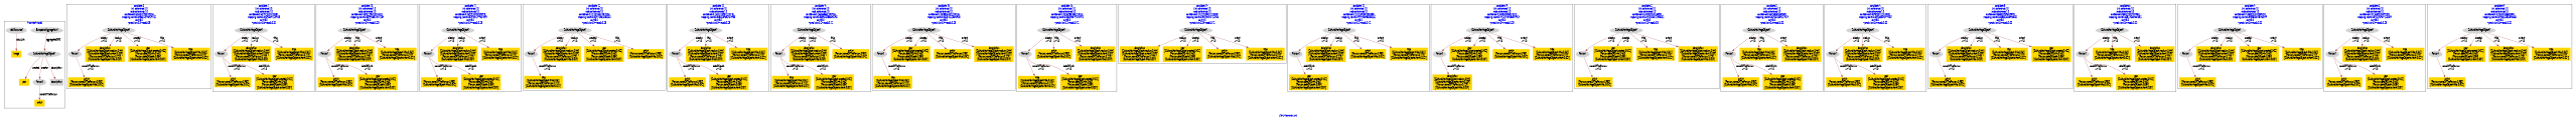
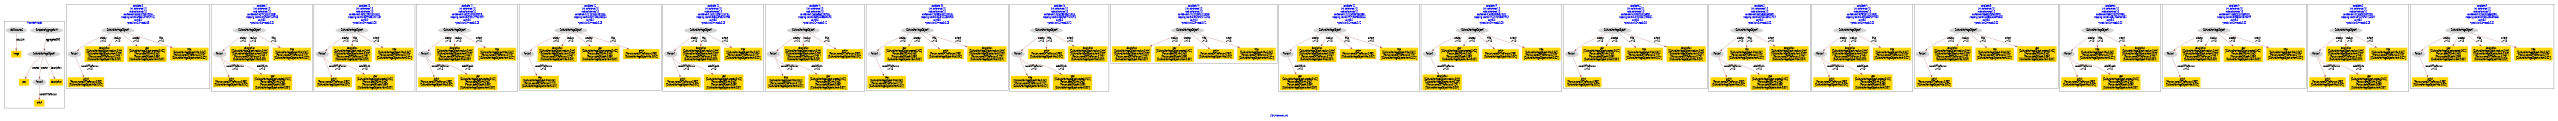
  digraph {
    fontcolor=blue
    fontname="Patrick Hand"
    label="s16-s-hammer.xml"
    remincross=true
    node [fillcolor=gold fontname="Patrick Hand" style=filled shape=plaintext]
    edge [color=brown fontcolor=black fontname="Patrick Hand"]
    n1 [color=white fillcolor=lightgray label=CulturalHeritageObject1 shape=""]
    n2 [label=year]
    n3 [color=white fillcolor=lightgray label=Person1 shape=""]
-   n4 [fillcolor=lightgray label=description]
+   n4 [label=description]
    n5 [label=artist]
-   n6 [color=white fillcolor=lightgray label=EuropeanaAggregation1 shape=""]
-   n7 [color=white fillcolor=lightgray label=WebResource1 shape=""]
+   n6 [color=white fillcolor=lightgray label=EuropeanaAggregation7 shape=""]
+   n7 [color=white fillcolor=lightgray label=WebResource2 shape=""]
    n8 [label=image]
    n9 [color=white fillcolor=lightgray label=CulturalHeritageObject1 shape=""]
    n10 [color=white fillcolor=lightgray label=Person1 shape=""]
    n11 [label="artist\n[Person,nameOfThePerson,0.958]\n[CulturalHeritageObject,title,0.042]"]
    n12 [label="description\n[CulturalHeritageObject,medium,0.444]\n[CulturalHeritageObject,extent,0.389]\n[Person,nameOfThePerson,0.129]\n[CulturalHeritageObject,title,0.037]"]
    n13 [label="year\n[CulturalHeritageObject,created,0.482]\n[Person,dateOfBirth,0.463]\n[Person,dateOfDeath,0.054]\n[CulturalHeritageObject,extent,0.001]"]
    n14 [label="title\n[CulturalHeritageObject,title,0.862]\n[Person,nameOfThePerson,0.117]\n[CulturalHeritageObject,extent,0.021]"]
    n15 [color=white fillcolor=lightgray label=CulturalHeritageObject1 shape=""]
    n16 [color=white fillcolor=lightgray label=Person1 shape=""]
    n17 [label="artist\n[Person,nameOfThePerson,0.958]\n[CulturalHeritageObject,title,0.042]"]
    n18 [label="description\n[CulturalHeritageObject,medium,0.444]\n[CulturalHeritageObject,extent,0.389]\n[Person,nameOfThePerson,0.129]\n[CulturalHeritageObject,title,0.037]"]
    n19 [label="title\n[CulturalHeritageObject,title,0.862]\n[Person,nameOfThePerson,0.117]\n[CulturalHeritageObject,extent,0.021]"]
    n20 [label="year\n[CulturalHeritageObject,created,0.482]\n[Person,dateOfBirth,0.463]\n[Person,dateOfDeath,0.054]\n[CulturalHeritageObject,extent,0.001]"]
    n21 [color=white fillcolor=lightgray label=CulturalHeritageObject1 shape=""]
    n22 [color=white fillcolor=lightgray label=Person1 shape=""]
    n23 [label="artist\n[Person,nameOfThePerson,0.958]\n[CulturalHeritageObject,title,0.042]"]
    n24 [label="description\n[CulturalHeritageObject,medium,0.444]\n[CulturalHeritageObject,extent,0.389]\n[Person,nameOfThePerson,0.129]\n[CulturalHeritageObject,title,0.037]"]
    n25 [label="year\n[CulturalHeritageObject,created,0.482]\n[Person,dateOfBirth,0.463]\n[Person,dateOfDeath,0.054]\n[CulturalHeritageObject,extent,0.001]"]
    n26 [label="title\n[CulturalHeritageObject,title,0.862]\n[Person,nameOfThePerson,0.117]\n[CulturalHeritageObject,extent,0.021]"]
    n27 [color=white fillcolor=lightgray label=CulturalHeritageObject1 shape=""]
    n28 [color=white fillcolor=lightgray label=Person1 shape=""]
    n29 [label="artist\n[Person,nameOfThePerson,0.958]\n[CulturalHeritageObject,title,0.042]"]
    n30 [label="year\n[CulturalHeritageObject,created,0.482]\n[Person,dateOfBirth,0.463]\n[Person,dateOfDeath,0.054]\n[CulturalHeritageObject,extent,0.001]"]
    n31 [label="description\n[CulturalHeritageObject,medium,0.444]\n[CulturalHeritageObject,extent,0.389]\n[Person,nameOfThePerson,0.129]\n[CulturalHeritageObject,title,0.037]"]
    n32 [label="title\n[CulturalHeritageObject,title,0.862]\n[Person,nameOfThePerson,0.117]\n[CulturalHeritageObject,extent,0.021]"]
    n33 [color=white fillcolor=lightgray label=CulturalHeritageObject1 shape=""]
    n34 [color=white fillcolor=lightgray label=Person1 shape=""]
    n35 [label="title\n[CulturalHeritageObject,title,0.862]\n[Person,nameOfThePerson,0.117]\n[CulturalHeritageObject,extent,0.021]"]
    n36 [label="description\n[CulturalHeritageObject,medium,0.444]\n[CulturalHeritageObject,extent,0.389]\n[Person,nameOfThePerson,0.129]\n[CulturalHeritageObject,title,0.037]"]
    n37 [label="year\n[CulturalHeritageObject,created,0.482]\n[Person,dateOfBirth,0.463]\n[Person,dateOfDeath,0.054]\n[CulturalHeritageObject,extent,0.001]"]
    n38 [label="artist\n[Person,nameOfThePerson,0.958]\n[CulturalHeritageObject,title,0.042]"]
    n39 [color=white fillcolor=lightgray label=CulturalHeritageObject1 shape=""]
    n40 [color=white fillcolor=lightgray label=Person1 shape=""]
    n41 [label="artist\n[Person,nameOfThePerson,0.958]\n[CulturalHeritageObject,title,0.042]"]
    n42 [label="year\n[CulturalHeritageObject,created,0.482]\n[Person,dateOfBirth,0.463]\n[Person,dateOfDeath,0.054]\n[CulturalHeritageObject,extent,0.001]"]
    n43 [label="description\n[CulturalHeritageObject,medium,0.444]\n[CulturalHeritageObject,extent,0.389]\n[Person,nameOfThePerson,0.129]\n[CulturalHeritageObject,title,0.037]"]
    n44 [label="title\n[CulturalHeritageObject,title,0.862]\n[Person,nameOfThePerson,0.117]\n[CulturalHeritageObject,extent,0.021]"]
    n45 [color=white fillcolor=lightgray label=CulturalHeritageObject1 shape=""]
    n46 [color=white fillcolor=lightgray label=Person1 shape=""]
    n47 [label="title\n[CulturalHeritageObject,title,0.862]\n[Person,nameOfThePerson,0.117]\n[CulturalHeritageObject,extent,0.021]"]
    n48 [label="description\n[CulturalHeritageObject,medium,0.444]\n[CulturalHeritageObject,extent,0.389]\n[Person,nameOfThePerson,0.129]\n[CulturalHeritageObject,title,0.037]"]
    n49 [label="artist\n[Person,nameOfThePerson,0.958]\n[CulturalHeritageObject,title,0.042]"]
    n50 [label="year\n[CulturalHeritageObject,created,0.482]\n[Person,dateOfBirth,0.463]\n[Person,dateOfDeath,0.054]\n[CulturalHeritageObject,extent,0.001]"]
    n51 [color=white fillcolor=lightgray label=CulturalHeritageObject1 shape=""]
    n52 [color=white fillcolor=lightgray label=Person1 shape=""]
    n53 [label="title\n[CulturalHeritageObject,title,0.862]\n[Person,nameOfThePerson,0.117]\n[CulturalHeritageObject,extent,0.021]"]
    n54 [label="year\n[CulturalHeritageObject,created,0.482]\n[Person,dateOfBirth,0.463]\n[Person,dateOfDeath,0.054]\n[CulturalHeritageObject,extent,0.001]"]
    n55 [label="artist\n[Person,nameOfThePerson,0.958]\n[CulturalHeritageObject,title,0.042]"]
    n56 [label="description\n[CulturalHeritageObject,medium,0.444]\n[CulturalHeritageObject,extent,0.389]\n[Person,nameOfThePerson,0.129]\n[CulturalHeritageObject,title,0.037]"]
    n57 [color=white fillcolor=lightgray label=CulturalHeritageObject1 shape=""]
    n58 [color=white fillcolor=lightgray label=Person1 shape=""]
    n59 [label="title\n[CulturalHeritageObject,title,0.862]\n[Person,nameOfThePerson,0.117]\n[CulturalHeritageObject,extent,0.021]"]
    n60 [label="artist\n[Person,nameOfThePerson,0.958]\n[CulturalHeritageObject,title,0.042]"]
    n61 [label="description\n[CulturalHeritageObject,medium,0.444]\n[CulturalHeritageObject,extent,0.389]\n[Person,nameOfThePerson,0.129]\n[CulturalHeritageObject,title,0.037]"]
    n62 [label="year\n[CulturalHeritageObject,created,0.482]\n[Person,dateOfBirth,0.463]\n[Person,dateOfDeath,0.054]\n[CulturalHeritageObject,extent,0.001]"]
    n63 [color=white fillcolor=lightgray label=CulturalHeritageObject1 shape=""]
    n64 [label="description\n[CulturalHeritageObject,medium,0.444]\n[CulturalHeritageObject,extent,0.389]\n[Person,nameOfThePerson,0.129]\n[CulturalHeritageObject,title,0.037]"]
    n65 [label="year\n[CulturalHeritageObject,created,0.482]\n[Person,dateOfBirth,0.463]\n[Person,dateOfDeath,0.054]\n[CulturalHeritageObject,extent,0.001]"]
    n66 [label="artist\n[Person,nameOfThePerson,0.958]\n[CulturalHeritageObject,title,0.042]"]
    n67 [label="title\n[CulturalHeritageObject,title,0.862]\n[Person,nameOfThePerson,0.117]\n[CulturalHeritageObject,extent,0.021]"]
    n68 [color=white fillcolor=lightgray label=CulturalHeritageObject1 shape=""]
    n69 [color=white fillcolor=lightgray label=Person1 shape=""]
    n70 [label="description\n[CulturalHeritageObject,medium,0.444]\n[CulturalHeritageObject,extent,0.389]\n[Person,nameOfThePerson,0.129]\n[CulturalHeritageObject,title,0.037]"]
    n71 [label="artist\n[Person,nameOfThePerson,0.958]\n[CulturalHeritageObject,title,0.042]"]
    n72 [label="year\n[CulturalHeritageObject,created,0.482]\n[Person,dateOfBirth,0.463]\n[Person,dateOfDeath,0.054]\n[CulturalHeritageObject,extent,0.001]"]
    n73 [label="title\n[CulturalHeritageObject,title,0.862]\n[Person,nameOfThePerson,0.117]\n[CulturalHeritageObject,extent,0.021]"]
    n74 [color=white fillcolor=lightgray label=CulturalHeritageObject1 shape=""]
    n75 [color=white fillcolor=lightgray label=Person1 shape=""]
    n76 [label="description\n[CulturalHeritageObject,medium,0.444]\n[CulturalHeritageObject,extent,0.389]\n[Person,nameOfThePerson,0.129]\n[CulturalHeritageObject,title,0.037]"]
    n77 [label="year\n[CulturalHeritageObject,created,0.482]\n[Person,dateOfBirth,0.463]\n[Person,dateOfDeath,0.054]\n[CulturalHeritageObject,extent,0.001]"]
    n78 [label="artist\n[Person,nameOfThePerson,0.958]\n[CulturalHeritageObject,title,0.042]"]
    n79 [label="title\n[CulturalHeritageObject,title,0.862]\n[Person,nameOfThePerson,0.117]\n[CulturalHeritageObject,extent,0.021]"]
    n80 [color=white fillcolor=lightgray label=CulturalHeritageObject1 shape=""]
    n81 [color=white fillcolor=lightgray label=Person1 shape=""]
    n82 [label="artist\n[Person,nameOfThePerson,0.958]\n[CulturalHeritageObject,title,0.042]"]
    n83 [label="year\n[CulturalHeritageObject,created,0.482]\n[Person,dateOfBirth,0.463]\n[Person,dateOfDeath,0.054]\n[CulturalHeritageObject,extent,0.001]"]
    n84 [label="title\n[CulturalHeritageObject,title,0.862]\n[Person,nameOfThePerson,0.117]\n[CulturalHeritageObject,extent,0.021]"]
    n85 [label="description\n[CulturalHeritageObject,medium,0.444]\n[CulturalHeritageObject,extent,0.389]\n[Person,nameOfThePerson,0.129]\n[CulturalHeritageObject,title,0.037]"]
    n86 [color=white fillcolor=lightgray label=CulturalHeritageObject1 shape=""]
    n87 [color=white fillcolor=lightgray label=Person1 shape=""]
    n88 [label="artist\n[Person,nameOfThePerson,0.958]\n[CulturalHeritageObject,title,0.042]"]
    n89 [label="title\n[CulturalHeritageObject,title,0.862]\n[Person,nameOfThePerson,0.117]\n[CulturalHeritageObject,extent,0.021]"]
    n90 [label="description\n[CulturalHeritageObject,medium,0.444]\n[CulturalHeritageObject,extent,0.389]\n[Person,nameOfThePerson,0.129]\n[CulturalHeritageObject,title,0.037]"]
    n91 [label="year\n[CulturalHeritageObject,created,0.482]\n[Person,dateOfBirth,0.463]\n[Person,dateOfDeath,0.054]\n[CulturalHeritageObject,extent,0.001]"]
    n92 [color=white fillcolor=lightgray label=CulturalHeritageObject1 shape=""]
    n93 [color=white fillcolor=lightgray label=Person1 shape=""]
    n94 [label="artist\n[Person,nameOfThePerson,0.958]\n[CulturalHeritageObject,title,0.042]"]
    n95 [label="year\n[CulturalHeritageObject,created,0.482]\n[Person,dateOfBirth,0.463]\n[Person,dateOfDeath,0.054]\n[CulturalHeritageObject,extent,0.001]"]
    n96 [label="description\n[CulturalHeritageObject,medium,0.444]\n[CulturalHeritageObject,extent,0.389]\n[Person,nameOfThePerson,0.129]\n[CulturalHeritageObject,title,0.037]"]
    n97 [label="title\n[CulturalHeritageObject,title,0.862]\n[Person,nameOfThePerson,0.117]\n[CulturalHeritageObject,extent,0.021]"]
    n98 [color=white fillcolor=lightgray label=CulturalHeritageObject1 shape=""]
    n99 [color=white fillcolor=lightgray label=Person1 shape=""]
    n100 [label="artist\n[Person,nameOfThePerson,0.958]\n[CulturalHeritageObject,title,0.042]"]
    n101 [label="description\n[CulturalHeritageObject,medium,0.444]\n[CulturalHeritageObject,extent,0.389]\n[Person,nameOfThePerson,0.129]\n[CulturalHeritageObject,title,0.037]"]
    n102 [label="title\n[CulturalHeritageObject,title,0.862]\n[Person,nameOfThePerson,0.117]\n[CulturalHeritageObject,extent,0.021]"]
    n103 [label="year\n[CulturalHeritageObject,created,0.482]\n[Person,dateOfBirth,0.463]\n[Person,dateOfDeath,0.054]\n[CulturalHeritageObject,extent,0.001]"]
    n104 [color=white fillcolor=lightgray label=CulturalHeritageObject1 shape=""]
    n105 [color=white fillcolor=lightgray label=Person1 shape=""]
    n106 [label="artist\n[Person,nameOfThePerson,0.958]\n[CulturalHeritageObject,title,0.042]"]
    n107 [label="year\n[CulturalHeritageObject,created,0.482]\n[Person,dateOfBirth,0.463]\n[Person,dateOfDeath,0.054]\n[CulturalHeritageObject,extent,0.001]"]
    n108 [label="title\n[CulturalHeritageObject,title,0.862]\n[Person,nameOfThePerson,0.117]\n[CulturalHeritageObject,extent,0.021]"]
    n109 [label="description\n[CulturalHeritageObject,medium,0.444]\n[CulturalHeritageObject,extent,0.389]\n[Person,nameOfThePerson,0.129]\n[CulturalHeritageObject,title,0.037]"]
    n110 [color=white fillcolor=lightgray label=CulturalHeritageObject1 shape=""]
    n111 [color=white fillcolor=lightgray label=Person1 shape=""]
    n112 [label="artist\n[Person,nameOfThePerson,0.958]\n[CulturalHeritageObject,title,0.042]"]
    n113 [label="description\n[CulturalHeritageObject,medium,0.444]\n[CulturalHeritageObject,extent,0.389]\n[Person,nameOfThePerson,0.129]\n[CulturalHeritageObject,title,0.037]"]
    n114 [label="year\n[CulturalHeritageObject,created,0.482]\n[Person,dateOfBirth,0.463]\n[Person,dateOfDeath,0.054]\n[CulturalHeritageObject,extent,0.001]"]
    n115 [label="title\n[CulturalHeritageObject,title,0.862]\n[Person,nameOfThePerson,0.117]\n[CulturalHeritageObject,extent,0.021]"]
    n116 [color=white fillcolor=lightgray label=CulturalHeritageObject1 shape=""]
    n117 [color=white fillcolor=lightgray label=Person1 shape=""]
    n118 [label="artist\n[Person,nameOfThePerson,0.958]\n[CulturalHeritageObject,title,0.042]"]
    n119 [label="description\n[CulturalHeritageObject,medium,0.444]\n[CulturalHeritageObject,extent,0.389]\n[Person,nameOfThePerson,0.129]\n[CulturalHeritageObject,title,0.037]"]
    n120 [label="year\n[CulturalHeritageObject,created,0.482]\n[Person,dateOfBirth,0.463]\n[Person,dateOfDeath,0.054]\n[CulturalHeritageObject,extent,0.001]"]
    n121 [label="title\n[CulturalHeritageObject,title,0.862]\n[Person,nameOfThePerson,0.117]\n[CulturalHeritageObject,extent,0.021]"]
    n122 [color=white fillcolor=lightgray label=CulturalHeritageObject1 shape=""]
    n123 [color=white fillcolor=lightgray label=Person1 shape=""]
    n124 [label="artist\n[Person,nameOfThePerson,0.958]\n[CulturalHeritageObject,title,0.042]"]
    n125 [label="year\n[CulturalHeritageObject,created,0.482]\n[Person,dateOfBirth,0.463]\n[Person,dateOfDeath,0.054]\n[CulturalHeritageObject,extent,0.001]"]
    n126 [label="description\n[CulturalHeritageObject,medium,0.444]\n[CulturalHeritageObject,extent,0.389]\n[Person,nameOfThePerson,0.129]\n[CulturalHeritageObject,title,0.037]"]
    n127 [label="title\n[CulturalHeritageObject,title,0.862]\n[Person,nameOfThePerson,0.117]\n[CulturalHeritageObject,extent,0.021]"]
    subgraph cluster_1 {
      label="1-correct model"
      n1
      n2
      n3
      n4
      n5
      n6
      n7
      n8
    }
    subgraph cluster_2 {
      label="candidate 0\nlink coherence:1.0\nnode coherence:1.0\nconfidence:0.6868071930789346\nmapping score:0.6456023976929782\ncost:5.0\n-precision:0.8-recall:0.5"
      n9
      n10
      n11
      n12
      n13
      n14
    }
    subgraph cluster_3 {
      label="candidate 1\nlink coherence:1.0\nnode coherence:1.0\nconfidence:0.6819420737183051\nmapping score:0.643980691239435\ncost:5.0\n-precision:0.6-recall:0.38"
      n15
      n16
      n17
      n18
      n19
      n20
    }
    subgraph cluster_4 {
      label="candidate 10\nlink coherence:1.0\nnode coherence:1.0\nconfidence:0.36982195720337624\nmapping score:0.5399406524011254\ncost:5.0\n-precision:0.4-recall:0.25"
      n21
      n22
      n23
      n24
      n25
      n26
    }
    subgraph cluster_5 {
      label="candidate 11\nlink coherence:1.0\nnode coherence:1.0\nconfidence:0.36929283988890915\nmapping score:0.5397642799629697\ncost:5.0\n-precision:0.4-recall:0.25"
      n27
      n28
      n29
      n30
      n31
      n32
    }
    subgraph cluster_6 {
      label="candidate 12\nlink coherence:1.0\nnode coherence:1.0\nconfidence:0.27133168617514886\nmapping score:0.507110562058383\ncost:5.0\n-precision:0.4-recall:0.25"
      n33
      n34
      n35
      n36
      n37
      n38
    }
    subgraph cluster_7 {
      label="candidate 13\nlink coherence:1.0\nnode coherence:1.0\nconfidence:0.2674778957223715\nmapping score:0.5058259652407905\ncost:5.0\n-precision:0.4-recall:0.25"
      n39
      n40
      n41
      n42
      n43
      n44
    }
    subgraph cluster_8 {
      label="candidate 14\nlink coherence:1.0\nnode coherence:1.0\nconfidence:0.26646656681451936\nmapping score:0.5054888556048398\ncost:5.0\n-precision:0.2-recall:0.12"
      n45
      n46
      n47
      n48
      n49
      n50
    }
    subgraph cluster_9 {
      label="candidate 15\nlink coherence:1.0\nnode coherence:1.0\nconfidence:0.25755467692280476\nmapping score:0.502518225640935\ncost:5.0\n-precision:0.4-recall:0.25"
      n51
      n52
      n53
      n54
      n55
      n56
    }
    subgraph cluster_10 {
      label="candidate 16\nlink coherence:1.0\nnode coherence:1.0\nconfidence:0.25268955756217526\nmapping score:0.5008965191873918\ncost:5.0\n-precision:0.2-recall:0.12"
      n57
      n58
      n59
      n60
      n61
      n62
    }
    subgraph cluster_11 {
      label="candidate 17\nlink coherence:1.0\nnode coherence:1.0\nconfidence:0.24729205437120805\nmapping score:0.540764018123736\ncost:4.0\n-precision:0.25-recall:0.12"
      n63
      n64
      n65
      n66
      n67
    }
    subgraph cluster_12 {
      label="candidate 18\nlink coherence:1.0\nnode coherence:1.0\nconfidence:0.24242693501057855\nmapping score:0.4974756450035262\ncost:5.0\n-precision:0.2-recall:0.12"
      n68
      n69
      n70
      n71
      n72
      n73
    }
    subgraph cluster_13 {
      label="candidate 19\nlink coherence:1.0\nnode coherence:1.0\nconfidence:0.1685430356973828\nmapping score:0.47284767856579424\ncost:5.0\n-precision:0.4-recall:0.25"
      n74
      n75
      n76
      n77
      n78
      n79
    }
    subgraph cluster_14 {
      label="candidate 2\nlink coherence:1.0\nnode coherence:1.0\nconfidence:0.6730301838265904\nmapping score:0.6410100612755302\ncost:5.0\n-precision:0.8-recall:0.5"
      n80
      n81
      n82
      n83
      n84
      n85
    }
    subgraph cluster_15 {
      label="candidate 3\nlink coherence:1.0\nnode coherence:1.0\nconfidence:0.6681650644659609\nmapping score:0.639388354821987\ncost:5.0\n-precision:0.6-recall:0.38"
      n86
      n87
      n88
      n89
      n90
      n91
    }
    subgraph cluster_16 {
      label="candidate 4\nlink coherence:1.0\nnode coherence:1.0\nconfidence:0.5795980122373002\nmapping score:0.6098660040791001\ncost:5.0\n-precision:0.6-recall:0.38"
      n92
      n93
      n94
      n95
      n96
      n97
    }
    subgraph cluster_17 {
      label="candidate 5\nlink coherence:1.0\nnode coherence:1.0\nconfidence:0.5665079096339598\nmapping score:0.6055026365446533\ncost:5.0\n-precision:0.6-recall:0.38"
      n98
      n99
      n100
      n101
      n102
      n103
    }
    subgraph cluster_18 {
      label="candidate 6\nlink coherence:1.0\nnode coherence:1.0\nconfidence:0.5658210029849562\nmapping score:0.605273667661652\ncost:5.0\n-precision:0.6-recall:0.38"
      n104
      n105
      n106
      n107
      n108
      n109
    }
    subgraph cluster_19 {
      label="candidate 7\nlink coherence:1.0\nnode coherence:1.0\nconfidence:0.47650202073054343\nmapping score:0.5755006735768479\ncost:5.0\n-precision:0.6-recall:0.38"
      n110
      n111
      n112
      n113
      n114
      n115
    }
    subgraph cluster_20 {
      label="candidate 8\nlink coherence:1.0\nnode coherence:1.0\nconfidence:0.47163690136991393\nmapping score:0.5738789671233047\ncost:5.0\n-precision:0.4-recall:0.25"
      n116
      n117
      n118
      n119
      n120
      n121
    }
    subgraph cluster_21 {
      label="candidate 9\nlink coherence:1.0\nnode coherence:1.0\nconfidence:0.3746870765640058\nmapping score:0.5415623588546686\ncost:5.0\n-precision:0.6-recall:0.38"
      n122
      n123
      n124
      n125
      n126
      n127
    }
    n1 -> n2 [label=created]
    n1 -> n3 [label=creator]
    n1 -> n4 [label=description]
    n3 -> n5 [label=nameOfThePerson]
    n6 -> n1 [label=aggregatedCHO]
    n7 -> n8 [label=classLink]
    n9 -> n10 [label="creator\nw=1.0"]
    n9 -> n12 [label="medium\nw=1.0"]
    n9 -> n13 [label="created\nw=1.0"]
    n9 -> n14 [label="title\nw=1.0"]
    n10 -> n11 [label="nameOfThePerson\nw=1.0"]
    n15 -> n16 [label="creator\nw=1.0"]
    n15 -> n18 [label="medium\nw=1.0"]
    n15 -> n19 [label="title\nw=1.0"]
    n16 -> n17 [label="nameOfThePerson\nw=1.0"]
    n16 -> n20 [label="dateOfBirth\nw=1.0"]
    n21 -> n22 [label="creator\nw=1.0"]
    n21 -> n24 [label="title\nw=1.0"]
    n21 -> n26 [label="extent\nw=1.0"]
    n22 -> n23 [label="nameOfThePerson\nw=1.0"]
    n22 -> n25 [label="dateOfBirth\nw=1.0"]
    n27 -> n28 [label="creator\nw=1.0"]
    n27 -> n31 [label="medium\nw=1.0"]
    n27 -> n32 [label="extent\nw=1.0"]
    n28 -> n29 [label="nameOfThePerson\nw=1.0"]
    n28 -> n30 [label="dateOfDeath\nw=1.0"]
    n33 -> n34 [label="creator\nw=1.0"]
    n33 -> n36 [label="medium\nw=1.0"]
    n33 -> n37 [label="created\nw=1.0"]
    n33 -> n38 [label="title\nw=1.0"]
    n34 -> n35 [label="nameOfThePerson\nw=1.0"]
    n39 -> n40 [label="creator\nw=1.0"]
    n39 -> n43 [label="title\nw=1.0"]
    n39 -> n44 [label="extent\nw=1.0"]
    n40 -> n41 [label="nameOfThePerson\nw=1.0"]
    n40 -> n42 [label="dateOfDeath\nw=1.0"]
    n45 -> n46 [label="creator\nw=1.0"]
    n45 -> n48 [label="medium\nw=1.0"]
    n45 -> n49 [label="title\nw=1.0"]
    n46 -> n47 [label="nameOfThePerson\nw=1.0"]
    n46 -> n50 [label="dateOfBirth\nw=1.0"]
    n51 -> n52 [label="creator\nw=1.0"]
    n51 -> n54 [label="created\nw=1.0"]
    n51 -> n55 [label="title\nw=1.0"]
    n51 -> n56 [label="extent\nw=1.0"]
    n52 -> n53 [label="nameOfThePerson\nw=1.0"]
    n57 -> n58 [label="creator\nw=1.0"]
    n57 -> n60 [label="title\nw=1.0"]
    n57 -> n61 [label="extent\nw=1.0"]
    n58 -> n59 [label="nameOfThePerson\nw=1.0"]
    n58 -> n62 [label="dateOfBirth\nw=1.0"]
    n63 -> n64 [label="medium\nw=1.0"]
    n63 -> n65 [label="created\nw=1.0"]
    n63 -> n66 [label="title\nw=1.0"]
    n63 -> n67 [label="extent\nw=1.0"]
    n68 -> n69 [label="creator\nw=1.0"]
    n68 -> n70 [label="medium\nw=1.0"]
    n68 -> n71 [label="title\nw=1.0"]
    n68 -> n73 [label="extent\nw=1.0"]
    n69 -> n72 [label="dateOfBirth\nw=1.0"]
    n74 -> n75 [label="creator\nw=1.0"]
    n74 -> n77 [label="created\nw=1.0"]
    n74 -> n78 [label="title\nw=1.0"]
    n74 -> n79 [label="extent\nw=1.0"]
    n75 -> n76 [label="nameOfThePerson\nw=1.0"]
    n80 -> n81 [label="creator\nw=1.0"]
    n80 -> n83 [label="created\nw=1.0"]
    n80 -> n84 [label="title\nw=1.0"]
    n80 -> n85 [label="extent\nw=1.0"]
    n81 -> n82 [label="nameOfThePerson\nw=1.0"]
    n86 -> n87 [label="creator\nw=1.0"]
    n86 -> n89 [label="title\nw=1.0"]
    n86 -> n90 [label="extent\nw=1.0"]
    n87 -> n88 [label="nameOfThePerson\nw=1.0"]
    n87 -> n91 [label="dateOfBirth\nw=1.0"]
    n92 -> n93 [label="creator\nw=1.0"]
    n92 -> n96 [label="medium\nw=1.0"]
    n92 -> n97 [label="title\nw=1.0"]
    n93 -> n94 [label="nameOfThePerson\nw=1.0"]
    n93 -> n95 [label="dateOfDeath\nw=1.0"]
    n98 -> n99 [label="creator\nw=1.0"]
    n98 -> n101 [label="medium\nw=1.0"]
    n98 -> n102 [label="title\nw=1.0"]
    n98 -> n103 [label="extent\nw=1.0"]
    n99 -> n100 [label="nameOfThePerson\nw=1.0"]
    n104 -> n105 [label="creator\nw=1.0"]
    n104 -> n108 [label="title\nw=1.0"]
    n104 -> n109 [label="extent\nw=1.0"]
    n105 -> n106 [label="nameOfThePerson\nw=1.0"]
    n105 -> n107 [label="dateOfDeath\nw=1.0"]
    n110 -> n111 [label="creator\nw=1.0"]
    n110 -> n113 [label="medium\nw=1.0"]
    n110 -> n114 [label="created\nw=1.0"]
    n110 -> n115 [label="extent\nw=1.0"]
    n111 -> n112 [label="nameOfThePerson\nw=1.0"]
    n116 -> n117 [label="creator\nw=1.0"]
    n116 -> n119 [label="medium\nw=1.0"]
    n116 -> n121 [label="extent\nw=1.0"]
    n117 -> n118 [label="nameOfThePerson\nw=1.0"]
    n117 -> n120 [label="dateOfBirth\nw=1.0"]
    n122 -> n123 [label="creator\nw=1.0"]
    n122 -> n125 [label="created\nw=1.0"]
    n122 -> n126 [label="title\nw=1.0"]
    n122 -> n127 [label="extent\nw=1.0"]
    n123 -> n124 [label="nameOfThePerson\nw=1.0"]
  }
